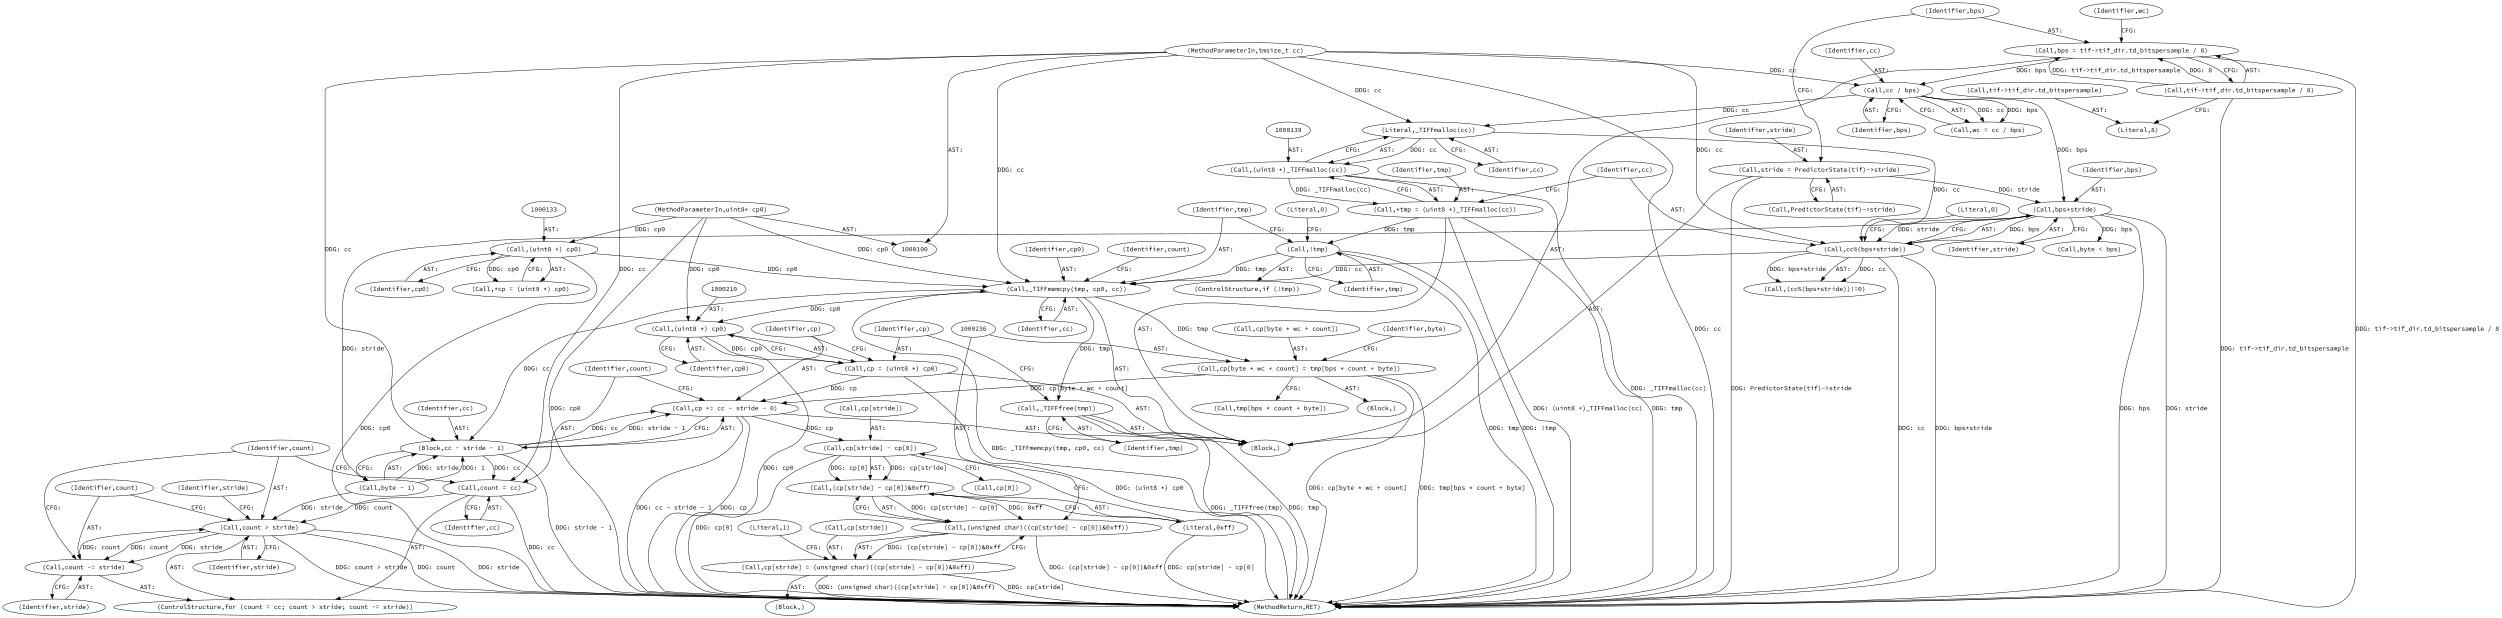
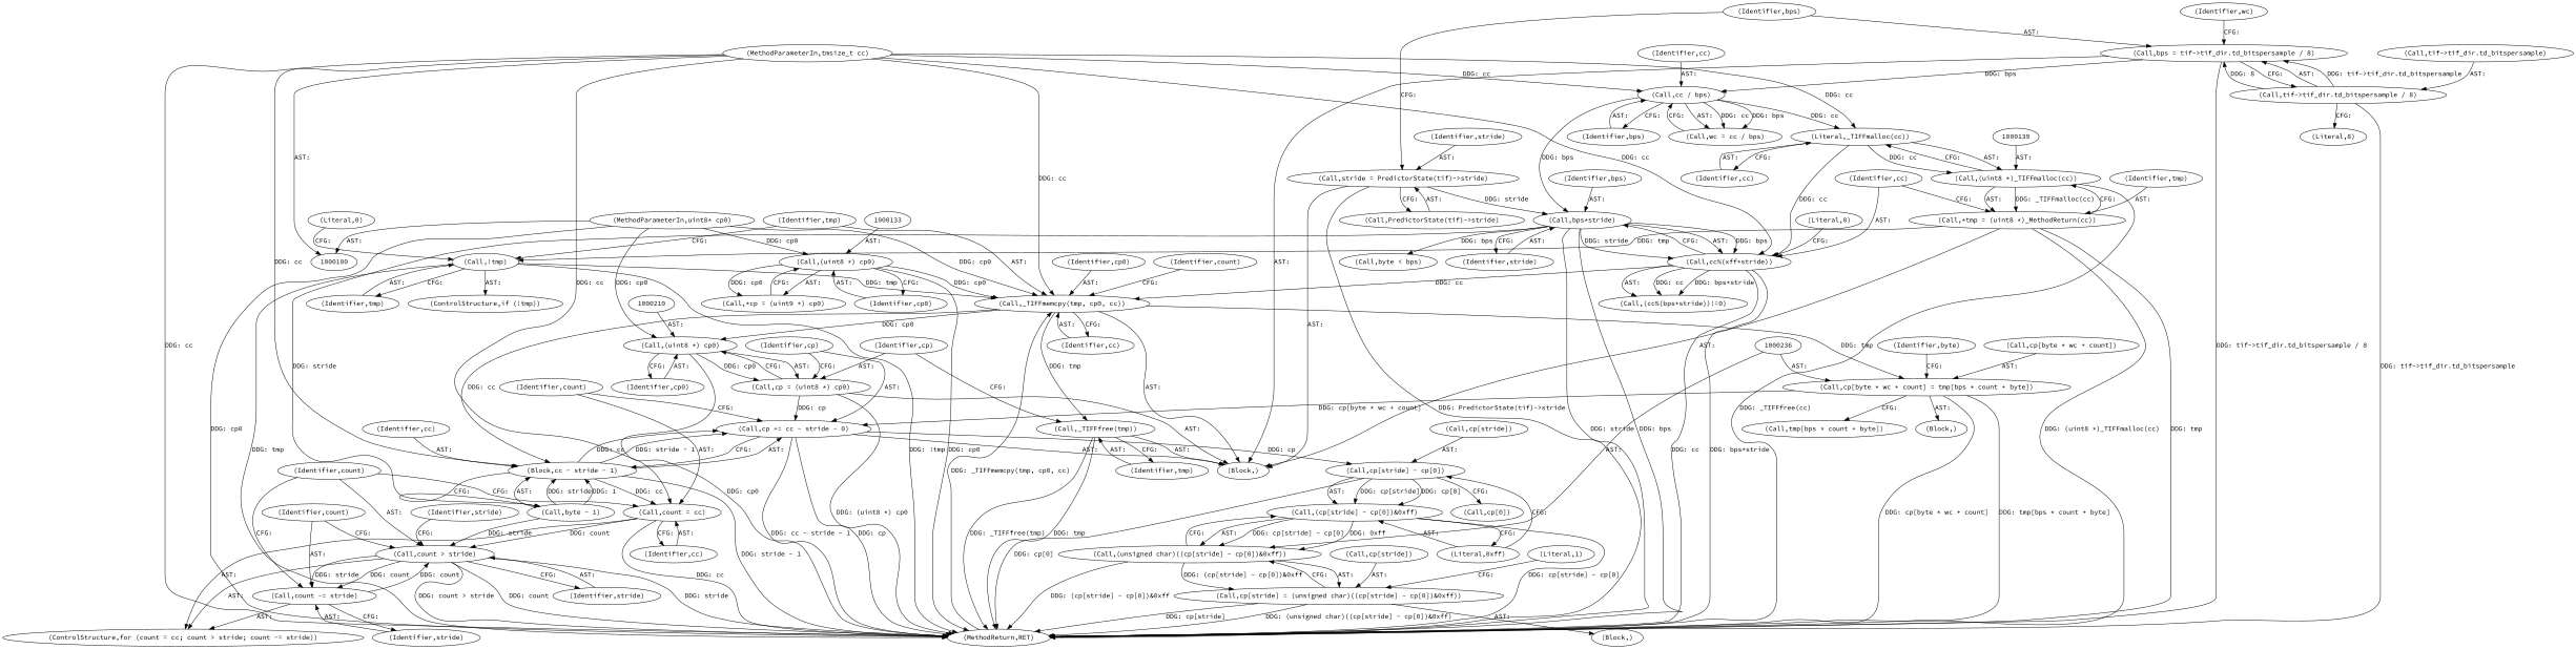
  digraph {
    fontname="Source Code Pro"
    node [fontname="Source Code Pro"]
    edge [fontname="Source Code Pro"]
    n1 [label="(Call,_TIFFmemcpy(tmp, cp0, cc))"]
    n2 [label="(Call,cp[byte * wc + count] = tmp[bps * count + byte])"]
    n3 [label="(Call,_TIFFfree(tmp))"]
    n4 [label="(Call,(uint8 *) cp0)"]
    n5 [label="(Block,cc - stride - 1)"]
    n6 [label="(Block,)"]
    n7 [label="(Identifier,cc)"]
    n8 [label="(MethodReturn,RET)"]
    n9 [label="(Call,cp += cc - stride - 0)"]
    n10 [label="(Call,tmp[bps * count + byte])"]
    n11 [label="(Block,)"]
    n12 [label="(Identifier,tmp)"]
    n13 [label="(Call,cp = (uint8 *) cp0)"]
    n14 [label="(Identifier,cp0)"]
    n15 [label="(Call,count = cc)"]
    n16 [label="(Call,byte - 1)"]
    n17 [label="(Call,!tmp)"]
    n18 [label="(ControlStructure,if (!tmp))"]
    n19 [label="(Identifier,tmp)"]
-   n20 [label="(Call,*tmp = (uint8 *)_TIFFmalloc(cc))"]
+   n20 [label="(Call,*tmp = (uint8 *)_MethodReturn(cc))"]
    n21 [label="(Call,(uint8 *)_TIFFmalloc(cc))"]
    n22 [label="(Literal,_TIFFmalloc(cc))"]
-   n23 [label="(Call,cc%(bps*stride))"]
+   n23 [label="(Call,cc%(xff*stride))"]
    n24 [label="(Identifier,cc)"]
    n25 [label="(Call,bps*stride)"]
    n26 [label="(Call,(cc%(bps*stride))!=0)"]
    n27 [label="(Call,cc / bps)"]
    n28 [label="(Call,wc = cc / bps)"]
    n29 [label="(Identifier,bps)"]
    n30 [label="(Identifier,stride)"]
    n31 [label="(Call,byte < bps)"]
    n32 [label="(MethodParameterIn,tmsize_t cc)"]
    1000100
    n34 [label="(Call,count > stride)"]
    n35 [label="(ControlStructure,for (count = cc; count > stride; count -= stride))"]
    n36 [label="(Identifier,cc)"]
    n37 [label="(Call,bps = tif->tif_dir.td_bitspersample / 8)"]
    n38 [label="(Call,tif->tif_dir.td_bitspersample / 8)"]
    n39 [label="(Literal,8)"]
    n40 [label="(Call,(uint8 *) cp0)"]
    n41 [label="(Call,*cp = (uint9 *) cp0)"]
    n42 [label="(Identifier,cp0)"]
    n43 [label="(MethodParameterIn,uint8* cp0)"]
    n44 [label="(Call,stride = PredictorState(tif)->stride)"]
    n45 [label="(Call,PredictorState(tif)->stride)"]
    n46 [label="(Call,cp[stride] - cp[0])"]
    n47 [label="(Call,(cp[stride] - cp[0])&0xff)"]
    n48 [label="(Call,cp[0])"]
    n49 [label="(Call,(unsigned char)((cp[stride] - cp[0])&0xff))"]
    n50 [label="(Literal,0xff)"]
    n51 [label="(Call,cp[stride] = (unsigned char)((cp[stride] - cp[0])&0xff))"]
    n52 [label="(Block,)"]
    n53 [label="(Call,count -= stride)"]
    n54 [label="(Identifier,stride)"]
    n55 [label="(Identifier,stride)"]
    n56 [label="(Literal,0)"]
    n57 [label="(Identifier,count)"]
    n58 [label="(Call,cp[byte * wc + count])"]
    n59 [label="(Literal,0)"]
    n60 [label="(Call,cp[stride])"]
    n61 [label="(Call,cp[stride])"]
    n62 [label="(Identifier,cp)"]
    n63 [label="(Identifier,bps)"]
    n64 [label="(Identifier,cc)"]
    n65 [label="(Identifier,count)"]
    n66 [label="(Identifier,count)"]
    n67 [label="(Identifier,cp0)"]
    n68 [label="(Identifier,byte)"]
    n69 [label="(Identifier,cc)"]
    n70 [label="(Identifier,wc)"]
    n71 [label="(Identifier,bps)"]
    n72 [label="(Call,tif->tif_dir.td_bitspersample)"]
    n73 [label="(Identifier,cp)"]
    n74 [label="(Identifier,count)"]
    n75 [label="(Identifier,cc)"]
    n76 [label="(Literal,1)"]
    n77 [label="(Identifier,tmp)"]
    n78 [label="(Identifier,stride)"]
    n79 [label="(Identifier,stride)"]
    n80 [label="(Identifier,tmp)"]
    1000139
    1000133
    1000236
    1000210
    n1 -> n2 [label="DDG: tmp"]
    n1 -> n3 [label="DDG: tmp"]
    n1 -> n4 [label="DDG: cp0"]
    n1 -> n5 [label="DDG: cc"]
    n1 -> n6 [label="AST: "]
    n1 -> n7 [label="CFG: "]
    n2 -> n8 [label="DDG: cp[byte * wc + count]"]
    n2 -> n8 [label="DDG: tmp[bps * count + byte]"]
    n2 -> n9 [label="DDG: cp[byte * wc + count]"]
    n2 -> n10 [label="CFG: "]
    n2 -> n11 [label="AST: "]
    n3 -> n6 [label="AST: "]
    n3 -> n8 [label="DDG: _TIFFfree(tmp)"]
    n3 -> n8 [label="DDG: tmp"]
    n3 -> n12 [label="CFG: "]
    n4 -> n8 [label="DDG: cp0"]
    n4 -> n13 [label="AST: "]
    n4 -> n13 [label="DDG: cp0"]
    n4 -> n14 [label="CFG: "]
    n5 -> n8 [label="DDG: stride - 1"]
    n5 -> n9 [label="AST: "]
    n5 -> n9 [label="DDG: cc"]
    n5 -> n9 [label="DDG: stride - 1"]
    n5 -> n15 [label="DDG: cc"]
    n5 -> n16 [label="CFG: "]
    n7 -> n1 [label="AST: "]
    n8 -> n1 [label="DDG: _TIFFmemcpy(tmp, cp0, cc)"]
    n9 -> n5 [label="CFG: "]
    n9 -> n6 [label="AST: "]
    n9 -> n8 [label="DDG: cc - stride - 1"]
    n9 -> n8 [label="DDG: cp"]
    n9 -> n46 [label="DDG: cp"]
    n12 -> n3 [label="AST: "]
    n13 -> n4 [label="CFG: "]
    n13 -> n6 [label="AST: "]
    n13 -> n8 [label="DDG: (uint8 *) cp0"]
    n13 -> n9 [label="DDG: cp"]
    n14 -> n4 [label="AST: "]
    n15 -> n8 [label="DDG: cc"]
    n15 -> n34 [label="DDG: count"]
    n15 -> n35 [label="AST: "]
    n15 -> n36 [label="CFG: "]
    n16 -> n5 [label="AST: "]
    n16 -> n5 [label="DDG: stride"]
    n16 -> n5 [label="DDG: 1"]
    n16 -> n34 [label="DDG: stride"]
    n17 -> n1 [label="DDG: tmp"]
    n17 -> n8 [label="DDG: tmp"]
    n17 -> n8 [label="DDG: !tmp"]
    n17 -> n18 [label="AST: "]
    n17 -> n19 [label="CFG: "]
    n19 -> n17 [label="AST: "]
    n20 -> n6 [label="AST: "]
    n20 -> n8 [label="DDG: (uint8 *)_TIFFmalloc(cc)"]
    n20 -> n8 [label="DDG: tmp"]
    n20 -> n17 [label="DDG: tmp"]
    n20 -> n21 [label="CFG: "]
-   n21 -> n8 [label="DDG: _TIFFmalloc(cc)"]
+   n21 -> n8 [label="DDG: _TIFFfree(cc)"]
    n21 -> n20 [label="AST: "]
    n21 -> n20 [label="DDG: _TIFFmalloc(cc)"]
    n21 -> n22 [label="CFG: "]
    n22 -> n21 [label="AST: "]
    n22 -> n21 [label="DDG: cc"]
    n22 -> n23 [label="DDG: cc"]
    n22 -> n24 [label="CFG: "]
    n23 -> n1 [label="DDG: cc"]
    n23 -> n8 [label="DDG: cc"]
    n23 -> n8 [label="DDG: bps*stride"]
    n23 -> n25 [label="CFG: "]
    n23 -> n26 [label="AST: "]
    n23 -> n26 [label="DDG: cc"]
    n23 -> n26 [label="DDG: bps*stride"]
    n24 -> n22 [label="AST: "]
    n25 -> n8 [label="DDG: stride"]
    n25 -> n8 [label="DDG: bps"]
    n25 -> n16 [label="DDG: stride"]
    n25 -> n23 [label="AST: "]
    n25 -> n23 [label="DDG: bps"]
    n25 -> n23 [label="DDG: stride"]
    n25 -> n30 [label="CFG: "]
    n25 -> n31 [label="DDG: bps"]
    n27 -> n22 [label="DDG: cc"]
    n27 -> n25 [label="DDG: bps"]
    n27 -> n28 [label="AST: "]
    n27 -> n28 [label="DDG: cc"]
    n27 -> n28 [label="DDG: bps"]
    n27 -> n29 [label="CFG: "]
    n28 -> n27 [label="CFG: "]
    n29 -> n27 [label="AST: "]
    n30 -> n25 [label="AST: "]
    n32 -> n1 [label="DDG: cc"]
    n32 -> n5 [label="DDG: cc"]
    n32 -> n8 [label="DDG: cc"]
    n32 -> n15 [label="DDG: cc"]
    n32 -> n22 [label="DDG: cc"]
    n32 -> n23 [label="DDG: cc"]
    n32 -> n27 [label="DDG: cc"]
    n32 -> 1000100 [label="AST: "]
    n34 -> n8 [label="DDG: stride"]
    n34 -> n8 [label="DDG: count > stride"]
    n34 -> n8 [label="DDG: count"]
    n34 -> n35 [label="AST: "]
    n34 -> n53 [label="DDG: stride"]
    n34 -> n53 [label="DDG: count"]
    n34 -> n54 [label="CFG: "]
    n36 -> n15 [label="AST: "]
    n37 -> n6 [label="AST: "]
    n37 -> n8 [label="DDG: tif->tif_dir.td_bitspersample / 8"]
    n37 -> n27 [label="DDG: bps"]
    n37 -> n38 [label="CFG: "]
    n38 -> n8 [label="DDG: tif->tif_dir.td_bitspersample"]
    n38 -> n37 [label="AST: "]
    n38 -> n37 [label="DDG: tif->tif_dir.td_bitspersample"]
    n38 -> n37 [label="DDG: 8"]
    n38 -> n39 [label="CFG: "]
    n40 -> n1 [label="DDG: cp0"]
    n40 -> n8 [label="DDG: cp0"]
    n40 -> n41 [label="AST: "]
    n40 -> n41 [label="DDG: cp0"]
    n40 -> n42 [label="CFG: "]
    n41 -> n40 [label="CFG: "]
    n42 -> n40 [label="AST: "]
    n43 -> n1 [label="DDG: cp0"]
    n43 -> n4 [label="DDG: cp0"]
    n43 -> n8 [label="DDG: cp0"]
    n43 -> 1000100 [label="AST: "]
    n43 -> n40 [label="DDG: cp0"]
    n44 -> n6 [label="AST: "]
    n44 -> n8 [label="DDG: PredictorState(tif)->stride"]
    n44 -> n25 [label="DDG: stride"]
    n44 -> n45 [label="CFG: "]
    n45 -> n44 [label="AST: "]
    n46 -> n8 [label="DDG: cp[0]"]
    n46 -> n47 [label="AST: "]
    n46 -> n47 [label="DDG: cp[stride]"]
    n46 -> n47 [label="DDG: cp[0]"]
    n46 -> n48 [label="CFG: "]
-   n50 -> n8 [label="DDG: cp[stride] - cp[0]"]
+   n47 -> n8 [label="DDG: cp[stride] - cp[0]"]
    n47 -> n49 [label="AST: "]
    n47 -> n49 [label="DDG: cp[stride] - cp[0]"]
    n47 -> n49 [label="DDG: 0xff"]
    n47 -> n50 [label="CFG: "]
    n49 -> n8 [label="DDG: (cp[stride] - cp[0])&0xff"]
    n49 -> n47 [label="CFG: "]
    n49 -> n51 [label="AST: "]
    n49 -> n51 [label="DDG: (cp[stride] - cp[0])&0xff"]
    n50 -> n46 [label="CFG: "]
    n50 -> n47 [label="AST: "]
    n51 -> n8 [label="DDG: cp[stride]"]
    n51 -> n8 [label="DDG: (unsigned char)((cp[stride] - cp[0])&0xff)"]
    n51 -> n49 [label="CFG: "]
    n51 -> n52 [label="AST: "]
    n53 -> n34 [label="DDG: count"]
    n53 -> n35 [label="AST: "]
    n53 -> n55 [label="CFG: "]
    n54 -> n34 [label="AST: "]
    n55 -> n53 [label="AST: "]
    n56 -> n17 [label="CFG: "]
    n57 -> n34 [label="CFG: "]
    n57 -> n53 [label="AST: "]
    n58 -> n2 [label="AST: "]
    n59 -> n23 [label="CFG: "]
    n60 -> n46 [label="AST: "]
    n61 -> n51 [label="AST: "]
    n62 -> n9 [label="AST: "]
    n62 -> n13 [label="CFG: "]
    n63 -> n37 [label="AST: "]
    n63 -> n44 [label="CFG: "]
    n64 -> n20 [label="CFG: "]
    n64 -> n23 [label="AST: "]
    n65 -> n15 [label="CFG: "]
    n65 -> n34 [label="AST: "]
    n65 -> n53 [label="CFG: "]
    n66 -> n9 [label="CFG: "]
    n66 -> n15 [label="AST: "]
    n67 -> n1 [label="AST: "]
    n68 -> n2 [label="CFG: "]
    n69 -> n27 [label="AST: "]
    n70 -> n37 [label="CFG: "]
    n71 -> n25 [label="AST: "]
-   n72 -> n39 [label="AST: "]
+   n72 -> n38 [label="AST: "]
    n73 -> n3 [label="CFG: "]
    n73 -> n13 [label="AST: "]
    n74 -> n1 [label="CFG: "]
    n75 -> n5 [label="AST: "]
    n76 -> n51 [label="CFG: "]
    n77 -> n1 [label="AST: "]
    n77 -> n17 [label="CFG: "]
    n78 -> n34 [label="CFG: "]
    n79 -> n44 [label="AST: "]
    n80 -> n20 [label="AST: "]
    1000139 -> n21 [label="AST: "]
    1000133 -> n40 [label="AST: "]
    1000236 -> n2 [label="AST: "]
    1000236 -> n49 [label="AST: "]
    1000210 -> n4 [label="AST: "]
  }
